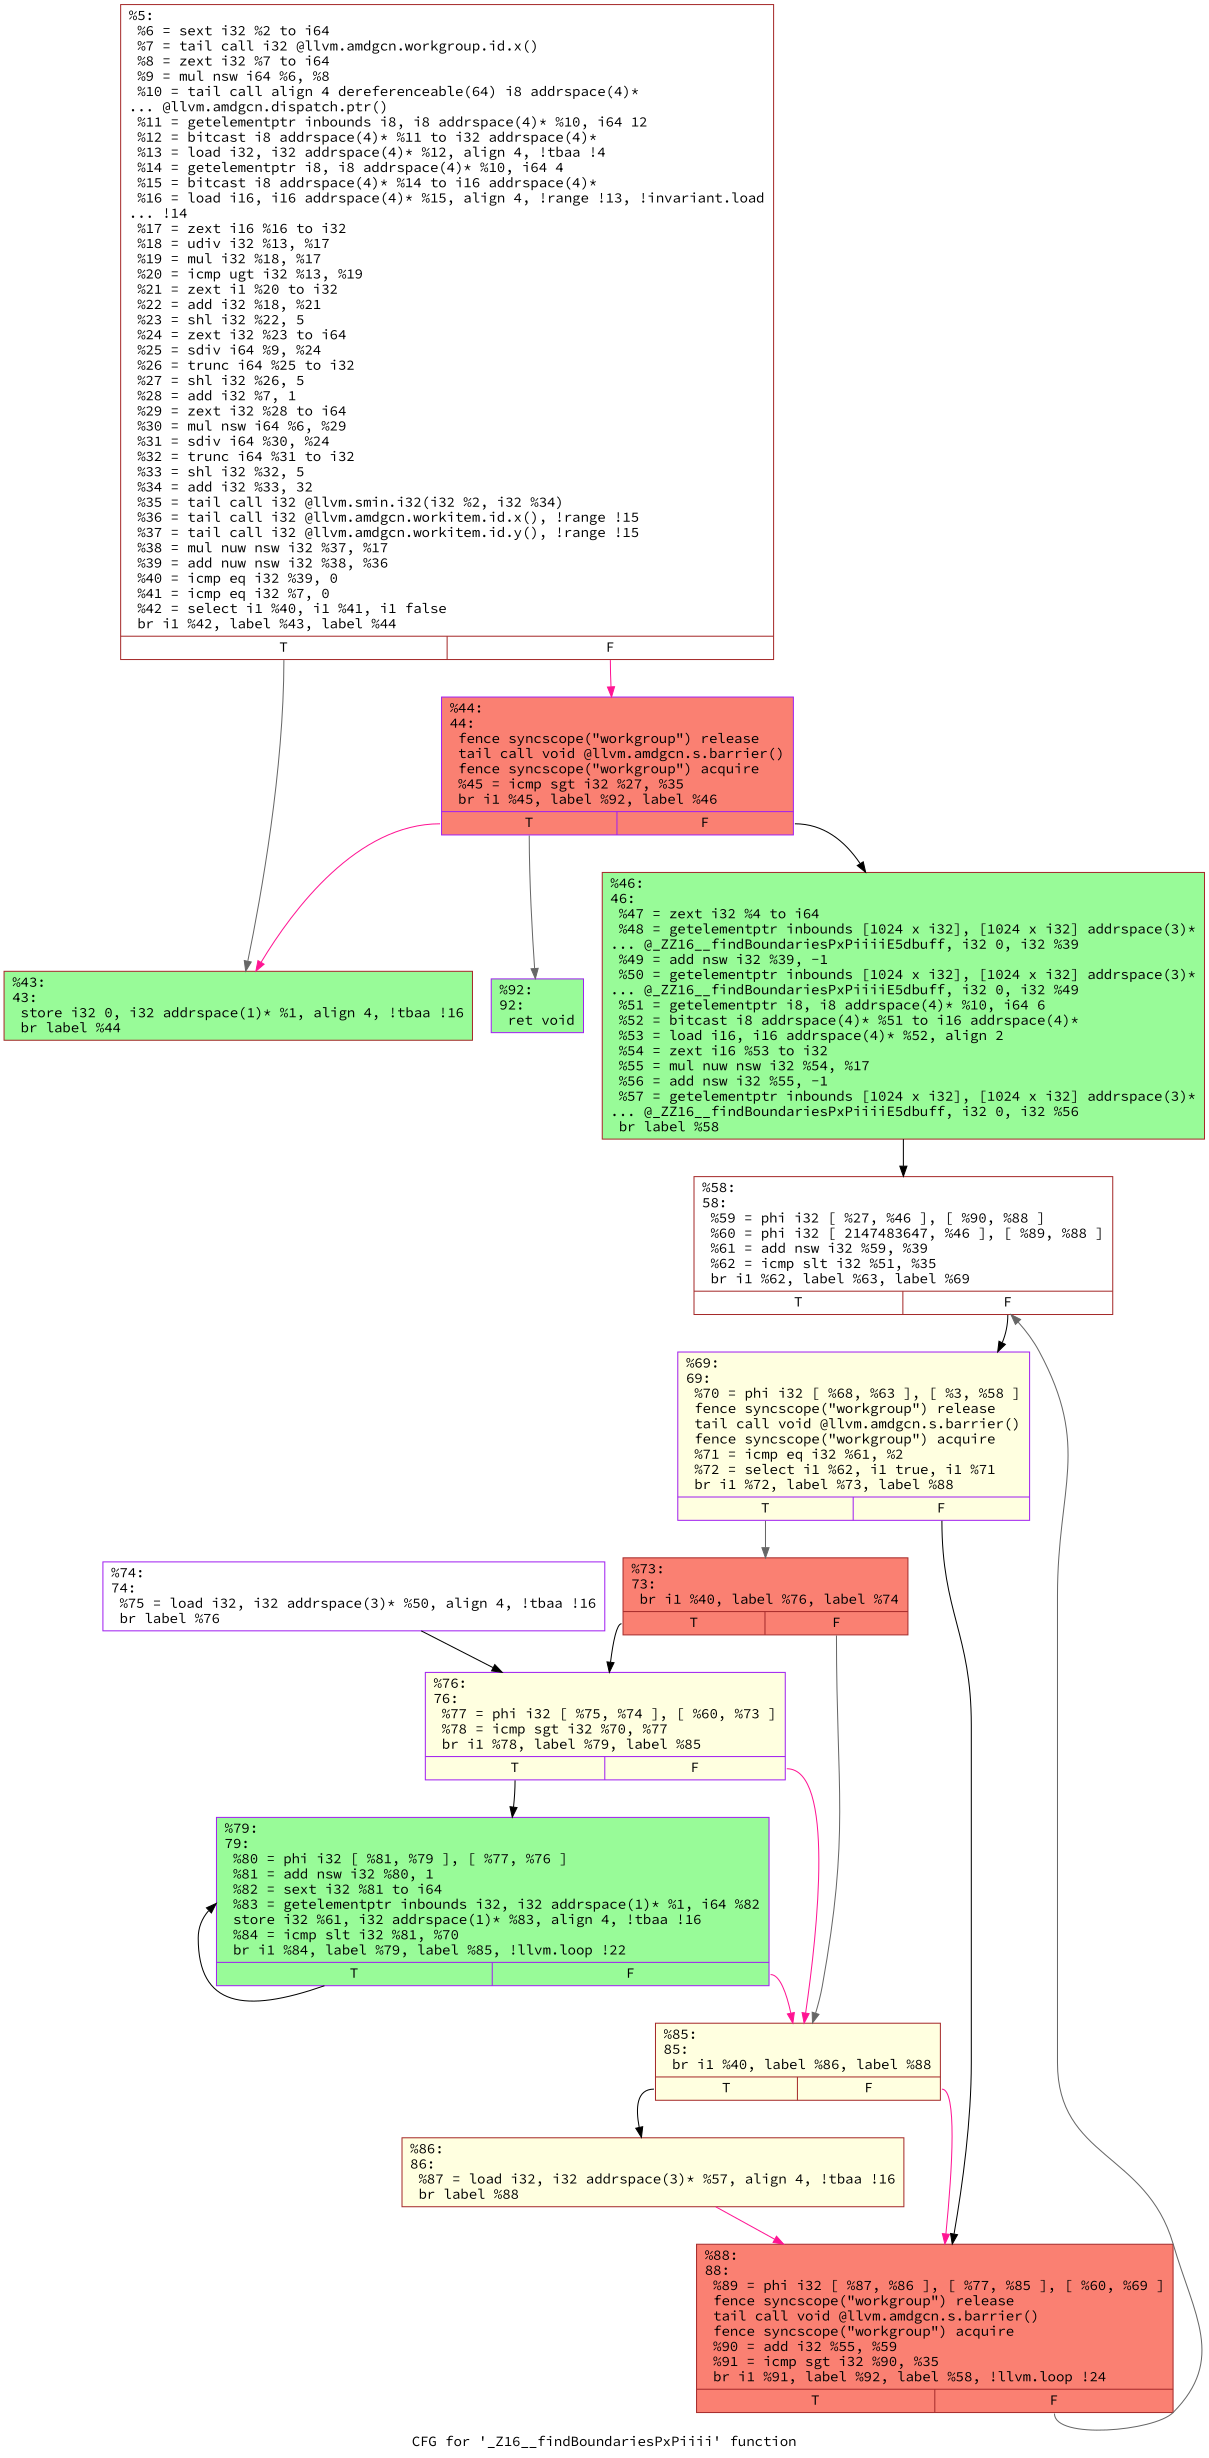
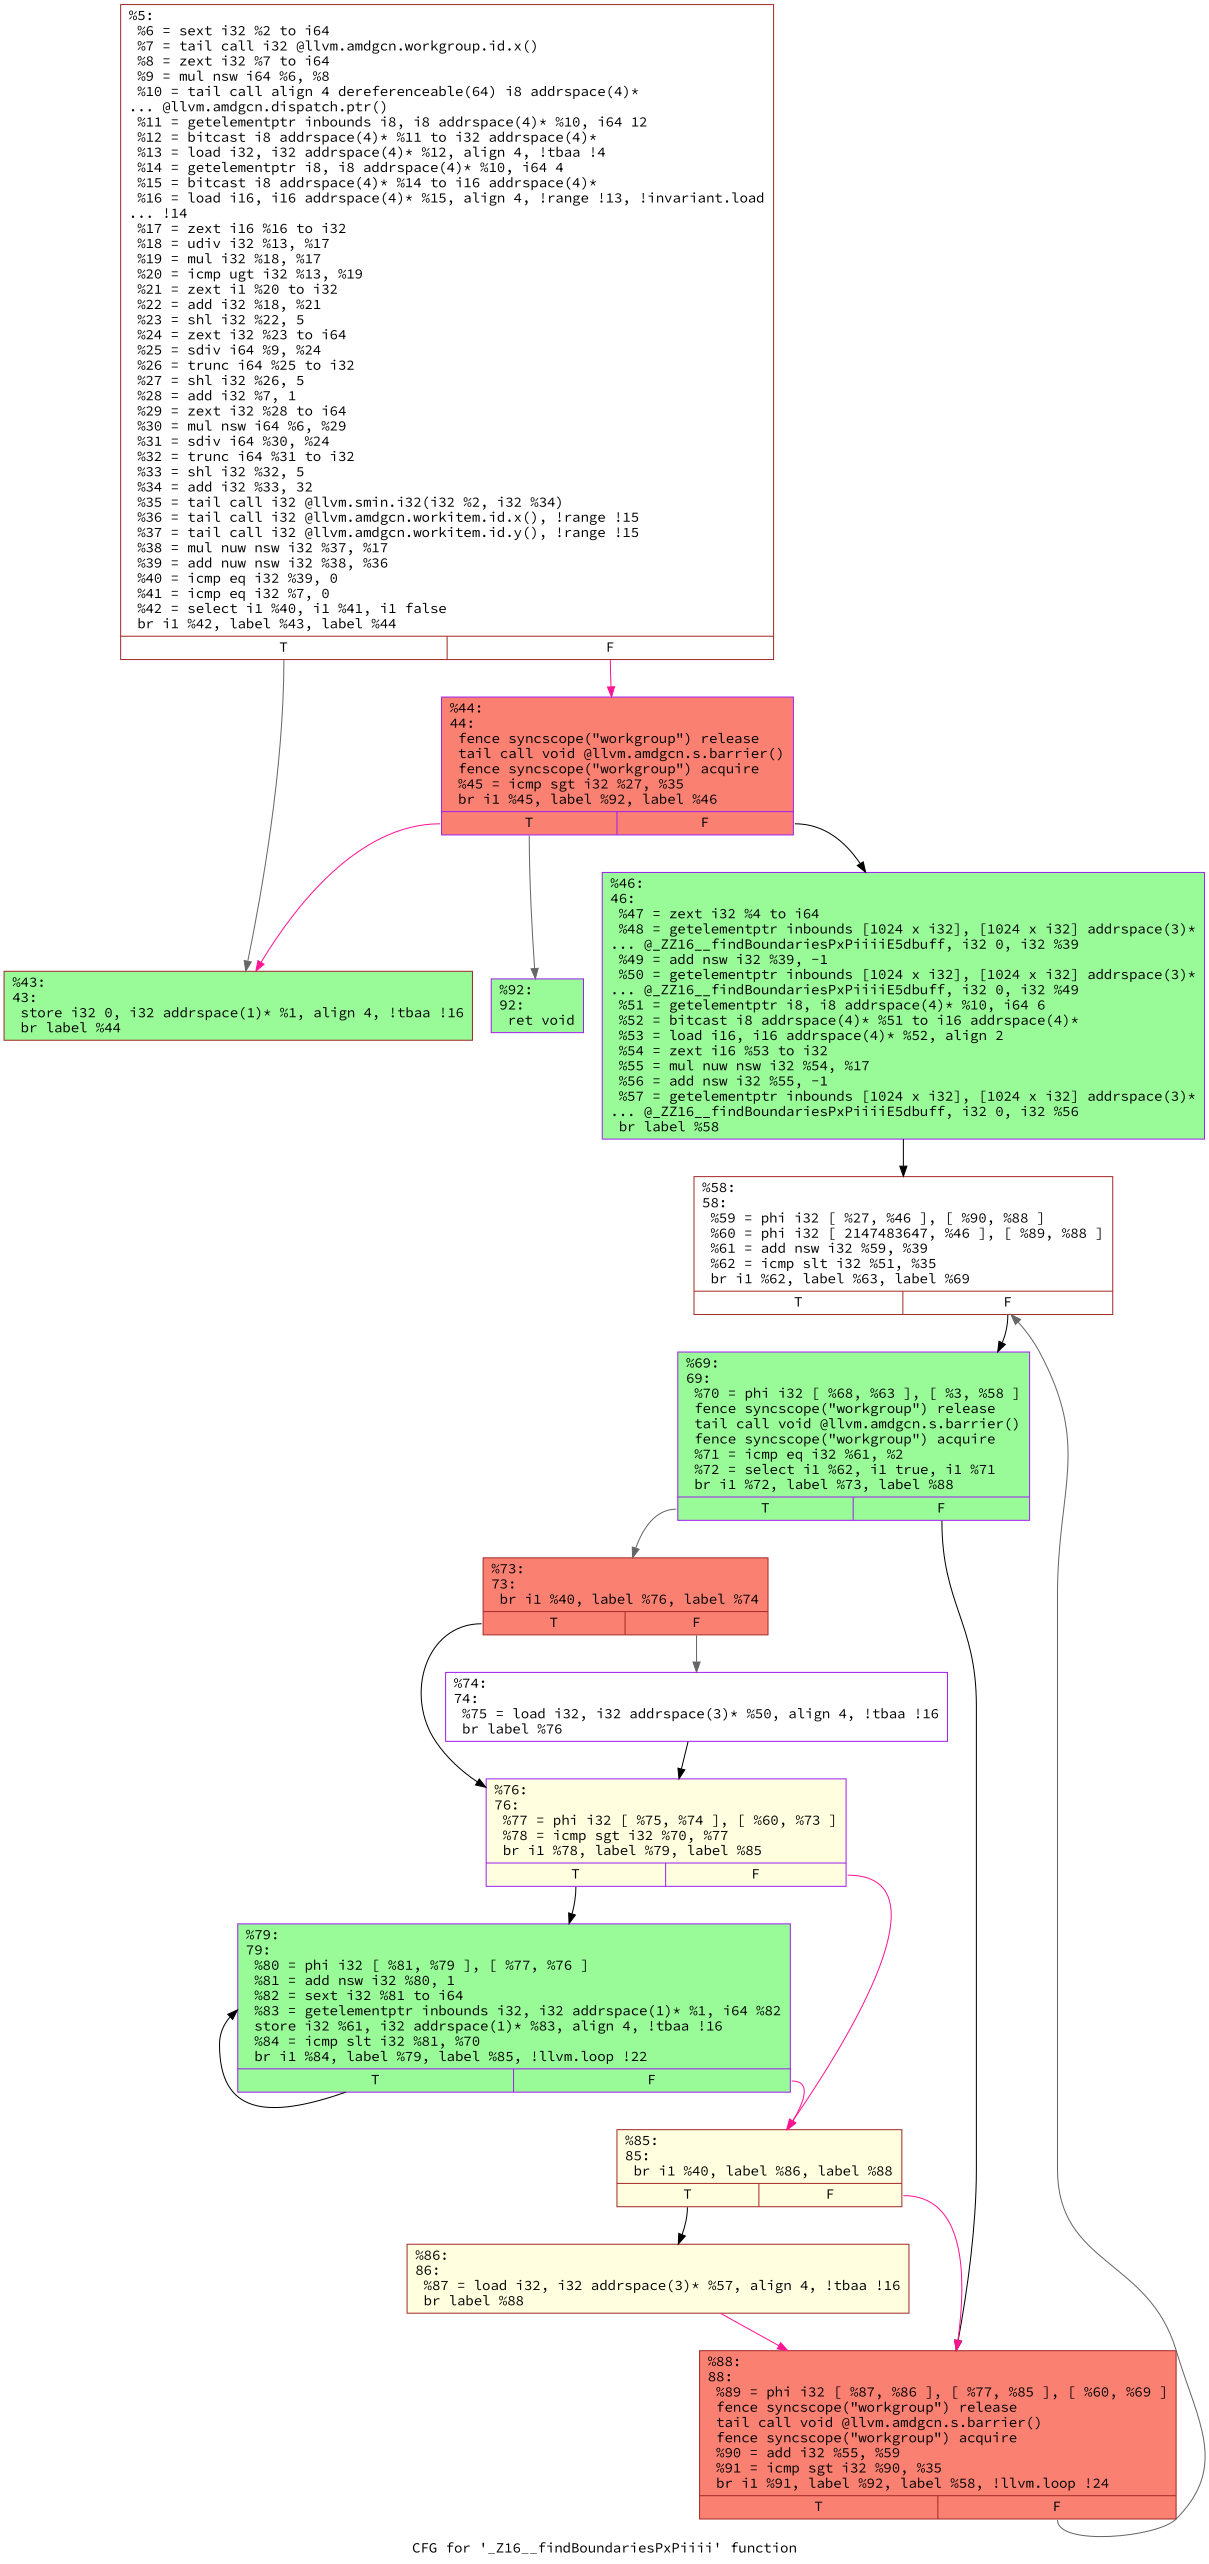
  digraph {
    fontname="Source Code Pro"
    label="CFG for '_Z16__findBoundariesPxPiiii' function"
    node [color=brown fillcolor=palegreen fontname="Source Code Pro" shape=record style=filled]
    edge [color=black fontname="Source Code Pro" tailport=s0]
    n1 [fillcolor=white label="{%5:\l  %6 = sext i32 %2 to i64\l  %7 = tail call i32 @llvm.amdgcn.workgroup.id.x()\l  %8 = zext i32 %7 to i64\l  %9 = mul nsw i64 %6, %8\l  %10 = tail call align 4 dereferenceable(64) i8 addrspace(4)*\l... @llvm.amdgcn.dispatch.ptr()\l  %11 = getelementptr inbounds i8, i8 addrspace(4)* %10, i64 12\l  %12 = bitcast i8 addrspace(4)* %11 to i32 addrspace(4)*\l  %13 = load i32, i32 addrspace(4)* %12, align 4, !tbaa !4\l  %14 = getelementptr i8, i8 addrspace(4)* %10, i64 4\l  %15 = bitcast i8 addrspace(4)* %14 to i16 addrspace(4)*\l  %16 = load i16, i16 addrspace(4)* %15, align 4, !range !13, !invariant.load\l... !14\l  %17 = zext i16 %16 to i32\l  %18 = udiv i32 %13, %17\l  %19 = mul i32 %18, %17\l  %20 = icmp ugt i32 %13, %19\l  %21 = zext i1 %20 to i32\l  %22 = add i32 %18, %21\l  %23 = shl i32 %22, 5\l  %24 = zext i32 %23 to i64\l  %25 = sdiv i64 %9, %24\l  %26 = trunc i64 %25 to i32\l  %27 = shl i32 %26, 5\l  %28 = add i32 %7, 1\l  %29 = zext i32 %28 to i64\l  %30 = mul nsw i64 %6, %29\l  %31 = sdiv i64 %30, %24\l  %32 = trunc i64 %31 to i32\l  %33 = shl i32 %32, 5\l  %34 = add i32 %33, 32\l  %35 = tail call i32 @llvm.smin.i32(i32 %2, i32 %34)\l  %36 = tail call i32 @llvm.amdgcn.workitem.id.x(), !range !15\l  %37 = tail call i32 @llvm.amdgcn.workitem.id.y(), !range !15\l  %38 = mul nuw nsw i32 %37, %17\l  %39 = add nuw nsw i32 %38, %36\l  %40 = icmp eq i32 %39, 0\l  %41 = icmp eq i32 %7, 0\l  %42 = select i1 %40, i1 %41, i1 false\l  br i1 %42, label %43, label %44\l|{<s0>T|<s1>F}}"]
    n2 [label="{%43:\l43:                                               \l  store i32 0, i32 addrspace(1)* %1, align 4, !tbaa !16\l  br label %44\l}"]
    n3 [color=purple fillcolor=salmon label="{%44:\l44:                                               \l  fence syncscope(\"workgroup\") release\l  tail call void @llvm.amdgcn.s.barrier()\l  fence syncscope(\"workgroup\") acquire\l  %45 = icmp sgt i32 %27, %35\l  br i1 %45, label %92, label %46\l|{<s0>T|<s1>F}}"]
    n4 [color=purple label="{%92:\l92:                                               \l  ret void\l}"]
-   n5 [label="{%46:\l46:                                               \l  %47 = zext i32 %4 to i64\l  %48 = getelementptr inbounds [1024 x i32], [1024 x i32] addrspace(3)*\l... @_ZZ16__findBoundariesPxPiiiiE5dbuff, i32 0, i32 %39\l  %49 = add nsw i32 %39, -1\l  %50 = getelementptr inbounds [1024 x i32], [1024 x i32] addrspace(3)*\l... @_ZZ16__findBoundariesPxPiiiiE5dbuff, i32 0, i32 %49\l  %51 = getelementptr i8, i8 addrspace(4)* %10, i64 6\l  %52 = bitcast i8 addrspace(4)* %51 to i16 addrspace(4)*\l  %53 = load i16, i16 addrspace(4)* %52, align 2\l  %54 = zext i16 %53 to i32\l  %55 = mul nuw nsw i32 %54, %17\l  %56 = add nsw i32 %55, -1\l  %57 = getelementptr inbounds [1024 x i32], [1024 x i32] addrspace(3)*\l... @_ZZ16__findBoundariesPxPiiiiE5dbuff, i32 0, i32 %56\l  br label %58\l}"]
+   n5 [color=purple label="{%46:\l46:                                               \l  %47 = zext i32 %4 to i64\l  %48 = getelementptr inbounds [1024 x i32], [1024 x i32] addrspace(3)*\l... @_ZZ16__findBoundariesPxPiiiiE5dbuff, i32 0, i32 %39\l  %49 = add nsw i32 %39, -1\l  %50 = getelementptr inbounds [1024 x i32], [1024 x i32] addrspace(3)*\l... @_ZZ16__findBoundariesPxPiiiiE5dbuff, i32 0, i32 %49\l  %51 = getelementptr i8, i8 addrspace(4)* %10, i64 6\l  %52 = bitcast i8 addrspace(4)* %51 to i16 addrspace(4)*\l  %53 = load i16, i16 addrspace(4)* %52, align 2\l  %54 = zext i16 %53 to i32\l  %55 = mul nuw nsw i32 %54, %17\l  %56 = add nsw i32 %55, -1\l  %57 = getelementptr inbounds [1024 x i32], [1024 x i32] addrspace(3)*\l... @_ZZ16__findBoundariesPxPiiiiE5dbuff, i32 0, i32 %56\l  br label %58\l}"]
    n6 [fillcolor=white label="{%58:\l58:                                               \l  %59 = phi i32 [ %27, %46 ], [ %90, %88 ]\l  %60 = phi i32 [ 2147483647, %46 ], [ %89, %88 ]\l  %61 = add nsw i32 %59, %39\l  %62 = icmp slt i32 %51, %35\l  br i1 %62, label %63, label %69\l|{<s0>T|<s1>F}}"]
-   n7 [color=purple fillcolor=lightyellow label="{%69:\l69:                                               \l  %70 = phi i32 [ %68, %63 ], [ %3, %58 ]\l  fence syncscope(\"workgroup\") release\l  tail call void @llvm.amdgcn.s.barrier()\l  fence syncscope(\"workgroup\") acquire\l  %71 = icmp eq i32 %61, %2\l  %72 = select i1 %62, i1 true, i1 %71\l  br i1 %72, label %73, label %88\l|{<s0>T|<s1>F}}"]
+   n7 [color=purple label="{%69:\l69:                                               \l  %70 = phi i32 [ %68, %63 ], [ %3, %58 ]\l  fence syncscope(\"workgroup\") release\l  tail call void @llvm.amdgcn.s.barrier()\l  fence syncscope(\"workgroup\") acquire\l  %71 = icmp eq i32 %61, %2\l  %72 = select i1 %62, i1 true, i1 %71\l  br i1 %72, label %73, label %88\l|{<s0>T|<s1>F}}"]
    n8 [fillcolor=salmon label="{%73:\l73:                                               \l  br i1 %40, label %76, label %74\l|{<s0>T|<s1>F}}"]
    n9 [fillcolor=salmon label="{%88:\l88:                                               \l  %89 = phi i32 [ %87, %86 ], [ %77, %85 ], [ %60, %69 ]\l  fence syncscope(\"workgroup\") release\l  tail call void @llvm.amdgcn.s.barrier()\l  fence syncscope(\"workgroup\") acquire\l  %90 = add i32 %55, %59\l  %91 = icmp sgt i32 %90, %35\l  br i1 %91, label %92, label %58, !llvm.loop !24\l|{<s0>T|<s1>F}}"]
    n10 [color=purple fillcolor=lightyellow label="{%76:\l76:                                               \l  %77 = phi i32 [ %75, %74 ], [ %60, %73 ]\l  %78 = icmp sgt i32 %70, %77\l  br i1 %78, label %79, label %85\l|{<s0>T|<s1>F}}"]
    n11 [color=purple fillcolor=white label="{%74:\l74:                                               \l  %75 = load i32, i32 addrspace(3)* %50, align 4, !tbaa !16\l  br label %76\l}"]
    n12 [color=purple label="{%79:\l79:                                               \l  %80 = phi i32 [ %81, %79 ], [ %77, %76 ]\l  %81 = add nsw i32 %80, 1\l  %82 = sext i32 %81 to i64\l  %83 = getelementptr inbounds i32, i32 addrspace(1)* %1, i64 %82\l  store i32 %61, i32 addrspace(1)* %83, align 4, !tbaa !16\l  %84 = icmp slt i32 %81, %70\l  br i1 %84, label %79, label %85, !llvm.loop !22\l|{<s0>T|<s1>F}}"]
    n13 [fillcolor=lightyellow label="{%85:\l85:                                               \l  br i1 %40, label %86, label %88\l|{<s0>T|<s1>F}}"]
    n14 [fillcolor=lightyellow label="{%86:\l86:                                               \l  %87 = load i32, i32 addrspace(3)* %57, align 4, !tbaa !16\l  br label %88\l}"]
    n1 -> n2 [color=gray40]
    n1 -> n3 [color=deeppink tailport=s1]
    n3 -> n2 [color=deeppink]
    n3 -> n4 [color=gray40]
    n3 -> n5 [tailport=s1]
    n5 -> n6
    n6 -> n7 [tailport=s1]
    n7 -> n8 [color=gray40]
    n7 -> n9 [tailport=s1]
    n8 -> n10
-   n8 -> n13 [color=gray40 tailport=s1]
+   n8 -> n11 [color=gray40 tailport=s1]
    n9 -> n6 [color=gray40 tailport=s1]
    n10 -> n12
    n10 -> n13 [color=deeppink tailport=s1]
    n11 -> n10
    n12 -> n12
    n12 -> n13 [color=deeppink tailport=s1]
    n13 -> n9 [color=deeppink tailport=s1]
    n13 -> n14
    n14 -> n9 [color=deeppink]
  }
